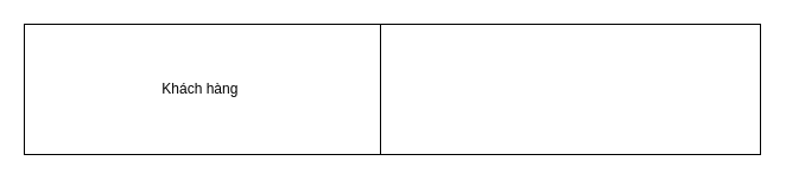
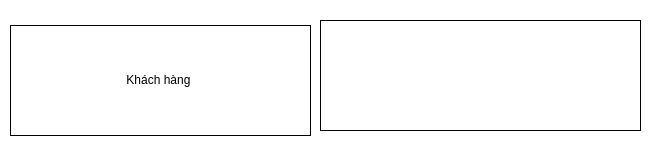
  <mxCell id="0" />
  <mxCell id="1" parent="0" />
- <mxCell id="2" value="Khách hàng&amp;nbsp;" style="rounded=0;whiteSpace=wrap;html=1;" vertex="1" parent="1"><mxGeometry x="20" y="20" width="300" height="110" as="geometry" /></mxCell>
+ <mxCell id="2" value="Khách hàng&amp;nbsp;" style="rounded=0;whiteSpace=wrap;html=1;" vertex="1" parent="1"><mxGeometry x="10" y="25" width="300" height="110" as="geometry" /></mxCell>
  <mxCell id="3" value="" style="rounded=0;whiteSpace=wrap;html=1;" vertex="1" parent="1"><mxGeometry x="320" y="20" width="320" height="110" as="geometry" /></mxCell>
